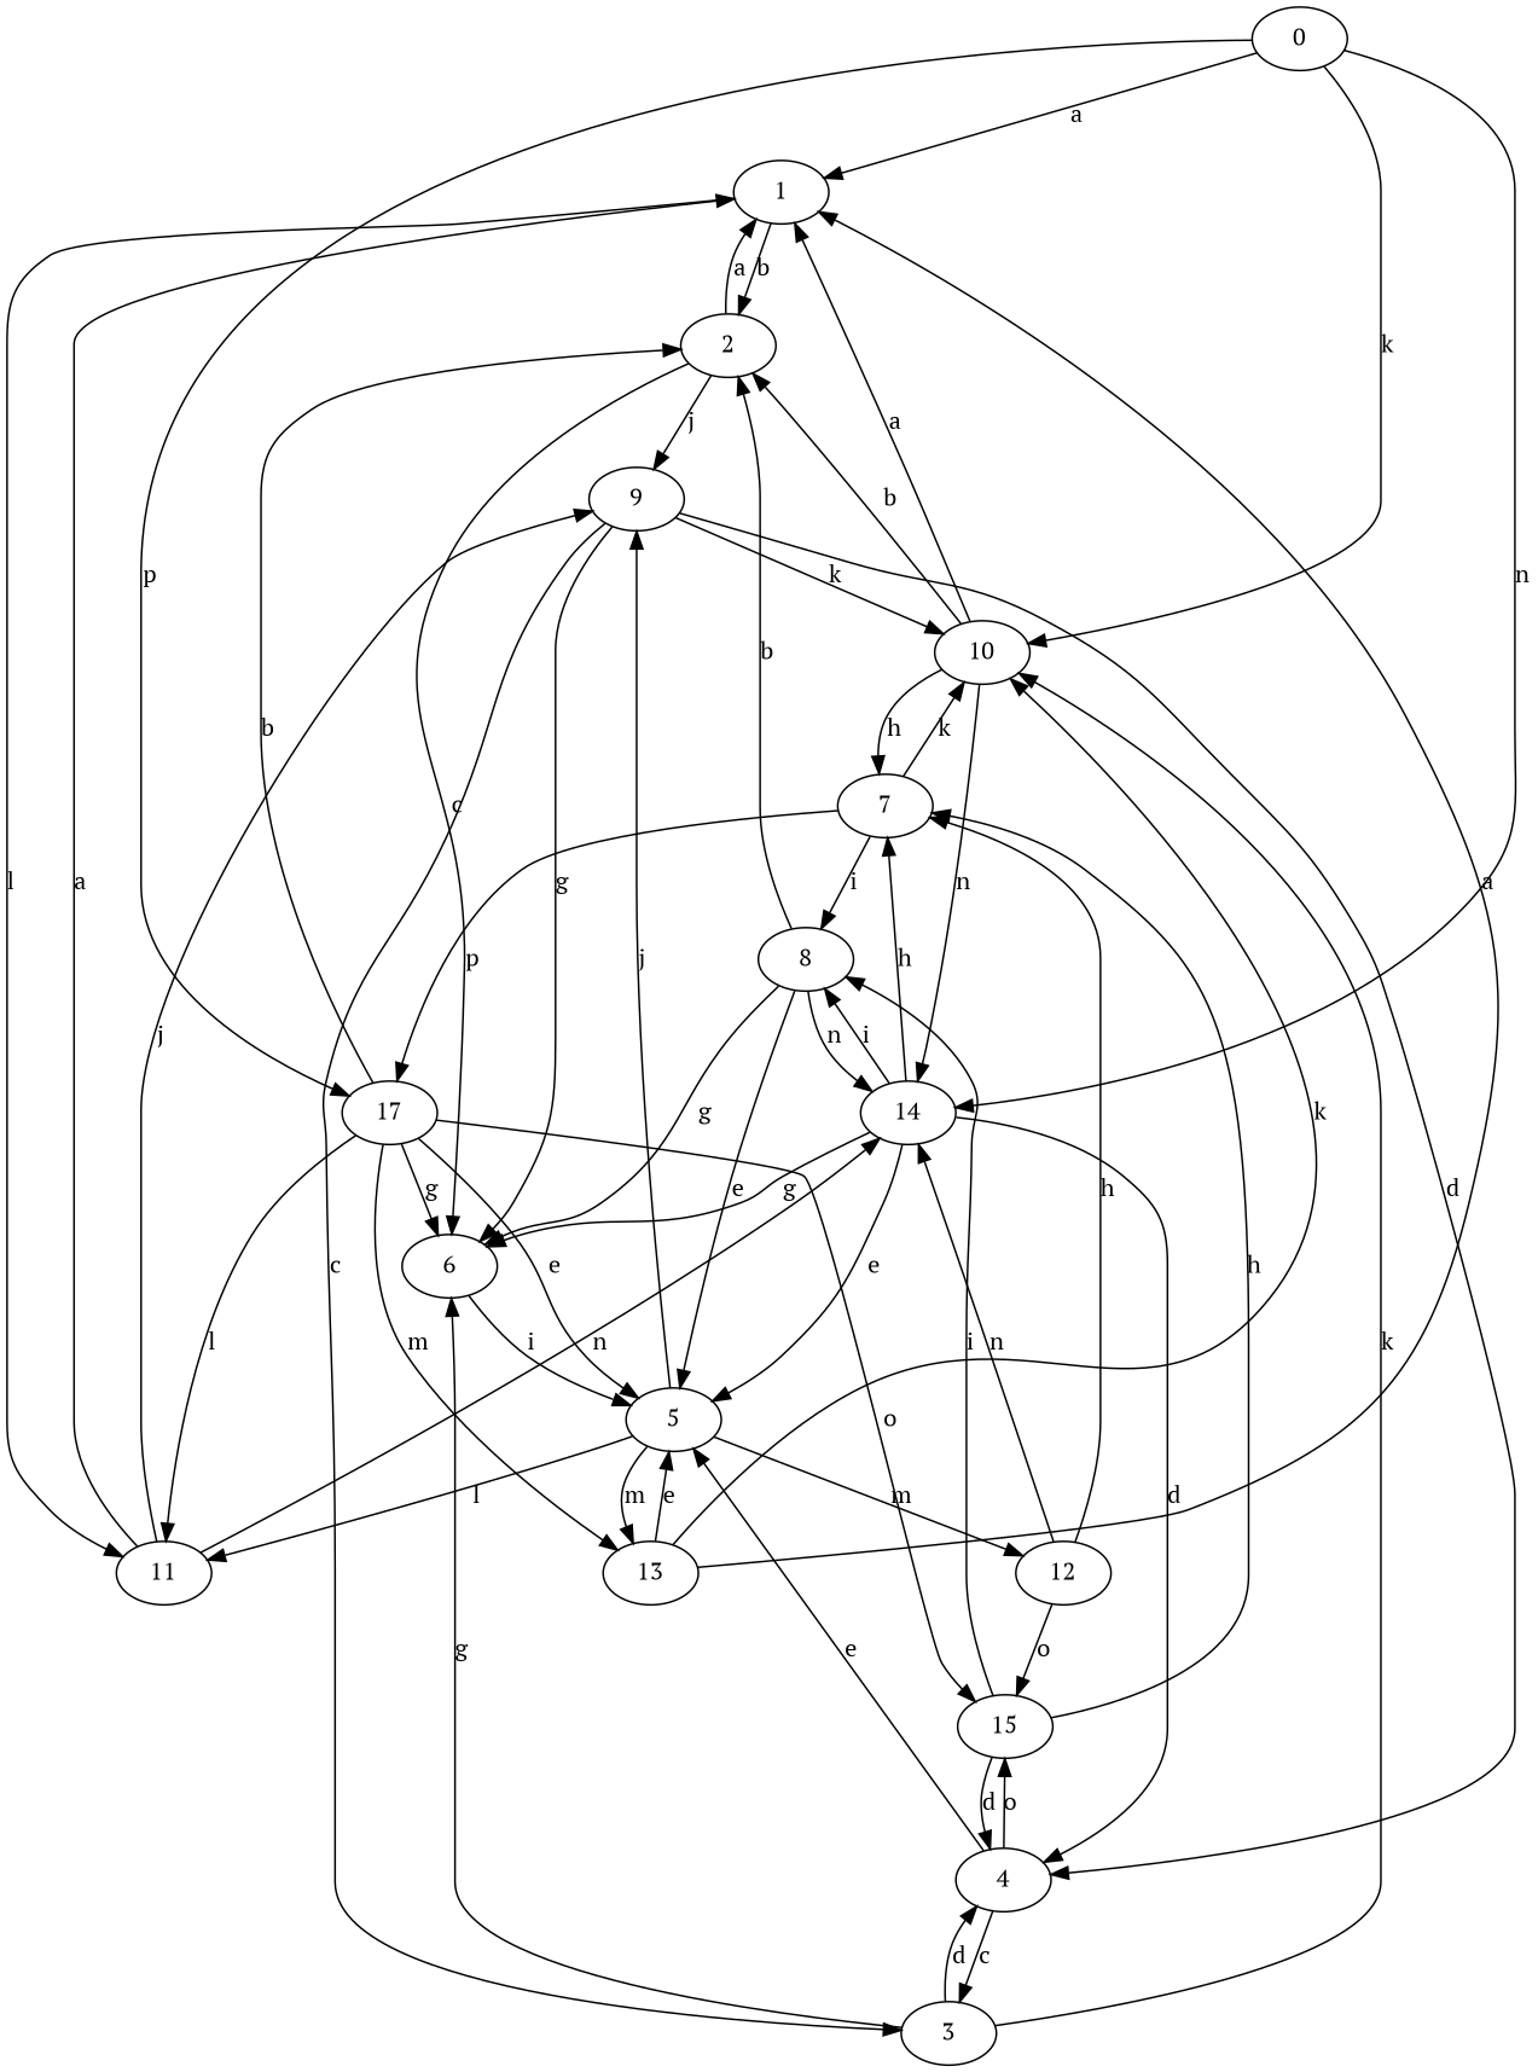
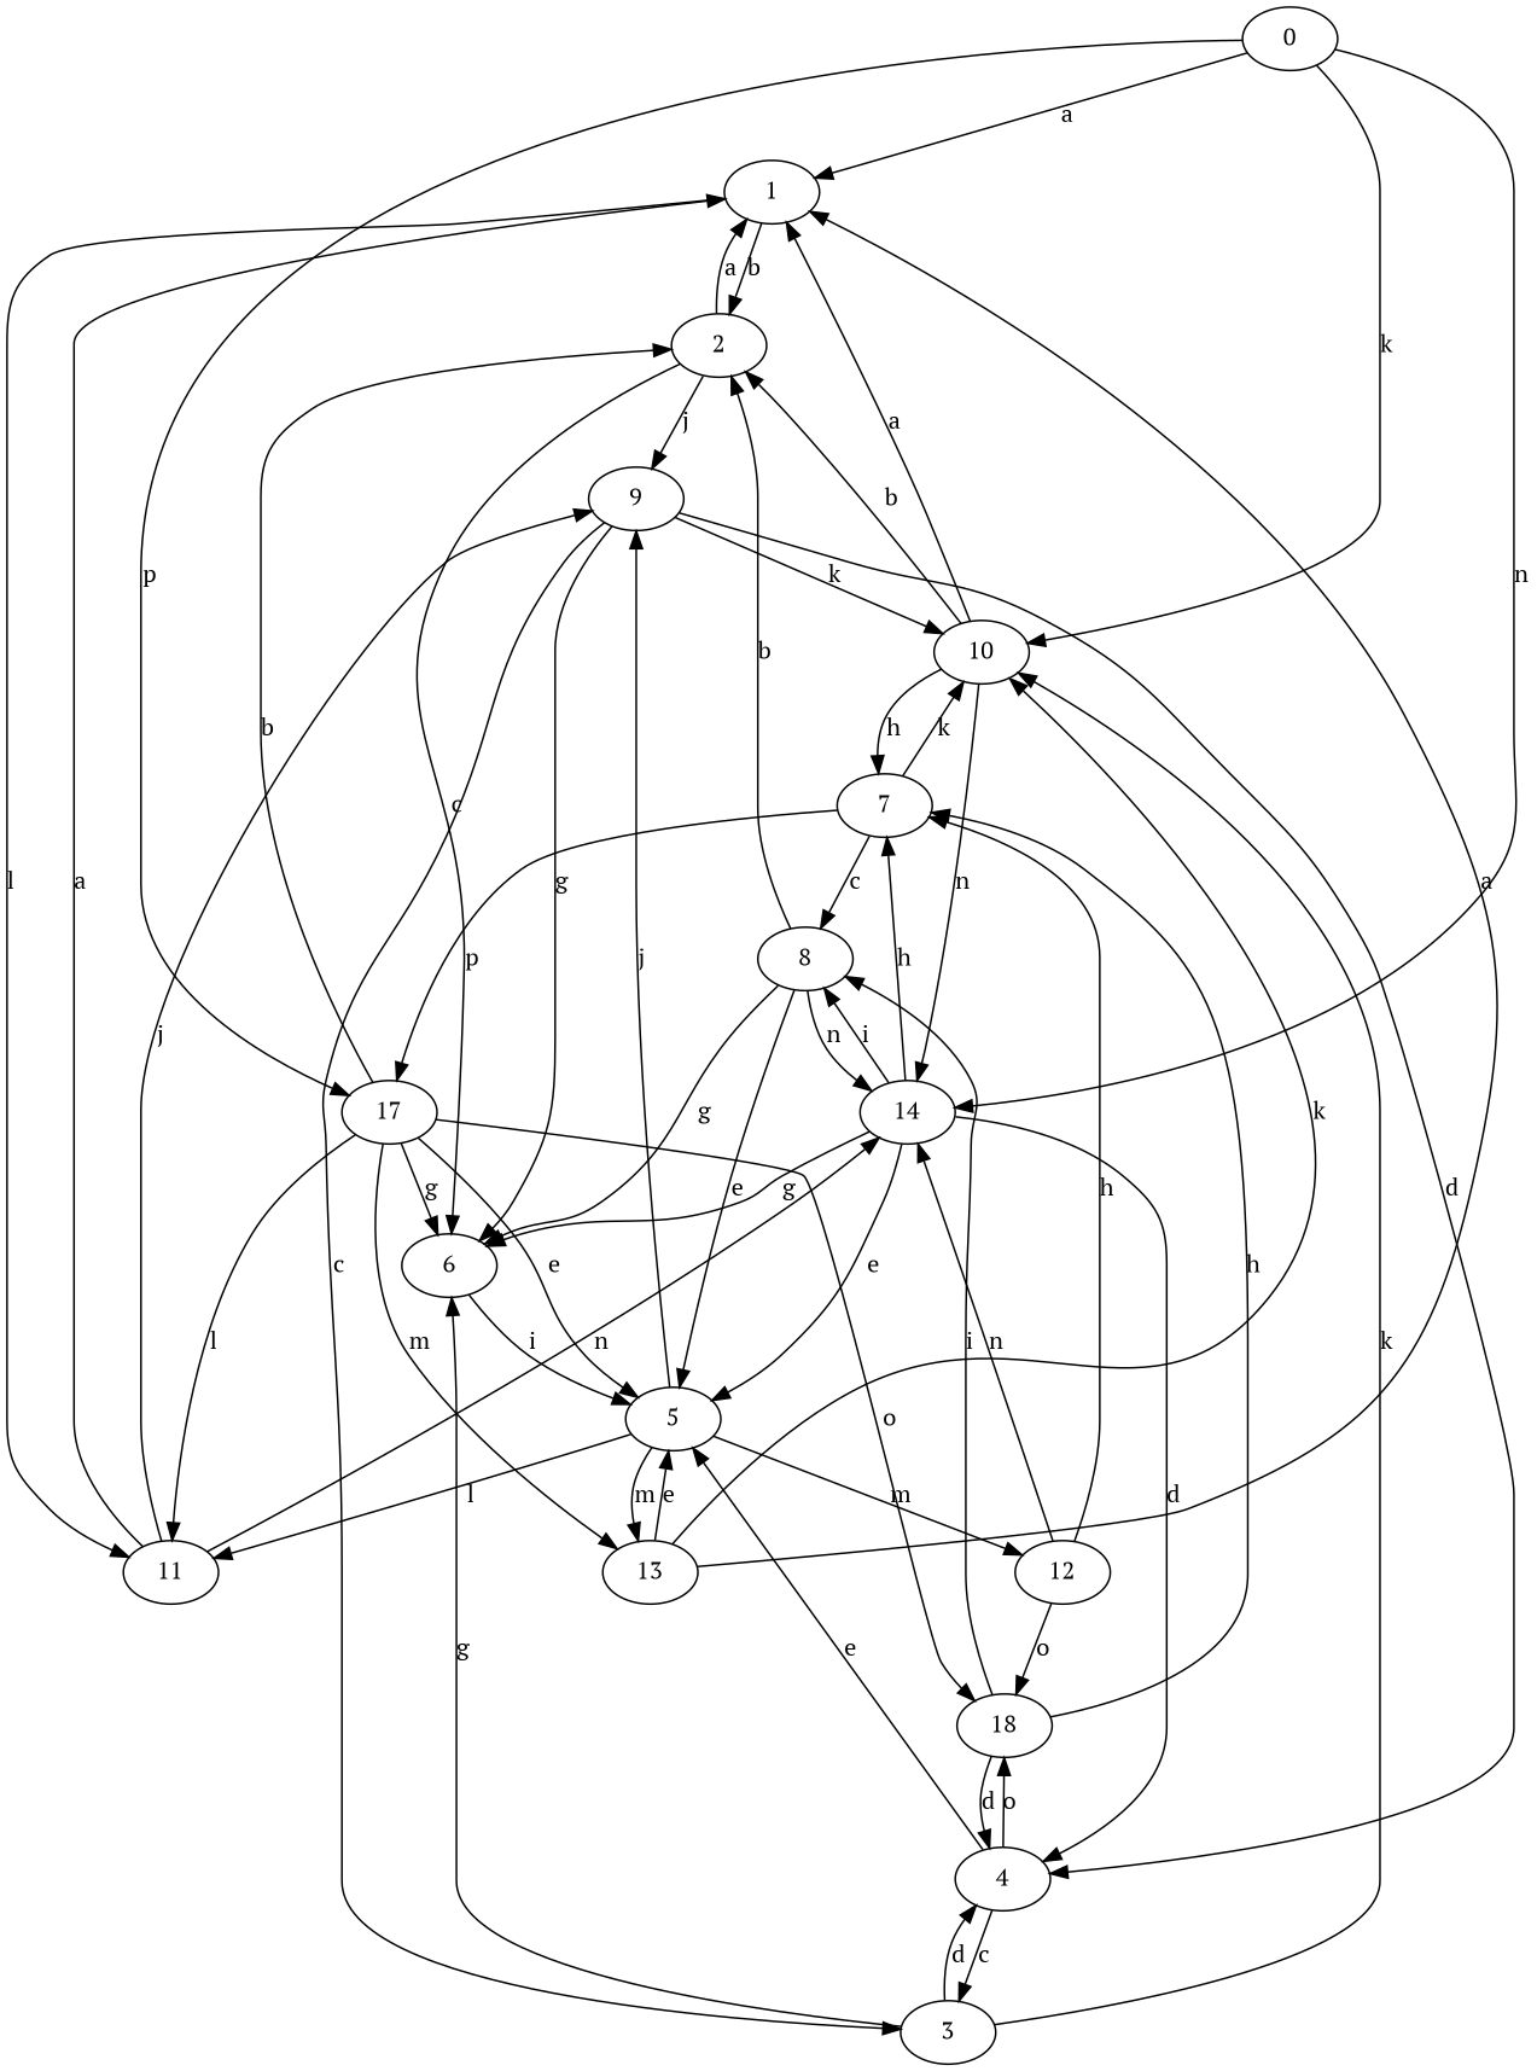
  strict digraph {
    fontname="PT Serif"
    node [fontname="PT Serif"]
    edge [fontname="PT Serif"]
    0
    1
    10
    14
    17
    2
    11
    7
    4
    5
    6
    8
-   15
+   15 [label=18]
    13
    9
    3
    12
    0 -> 1 [label=a]
    0 -> 10 [label=k]
    0 -> 14 [label=n]
    0 -> 17 [label=p]
    1 -> 2 [label=b]
    1 -> 11 [label=l]
    10 -> 1 [label=a]
    10 -> 14 [label=n]
    10 -> 2 [label=b]
    10 -> 7 [label=h]
    14 -> 7 [label=h]
    14 -> 4 [label=d]
    14 -> 5 [label=e]
    14 -> 6 [label=g]
    14 -> 8 [label=i]
    17 -> 2 [label=b]
    17 -> 11 [label=l]
    17 -> 5 [label=e]
    17 -> 6 [label=g]
    17 -> 15 [label=o]
    17 -> 13 [label=m]
    2 -> 1 [label=a]
    2 -> 6 [label=c]
    2 -> 9 [label=j]
    11 -> 1 [label=a]
    11 -> 14 [label=n]
    11 -> 9 [label=j]
    7 -> 10 [label=k]
    7 -> 17 [label=p]
-   7 -> 8 [label=i]
+   7 -> 8 [label=c]
    4 -> 5 [label=e]
    4 -> 15 [label=o]
    4 -> 3 [label=c]
    5 -> 11 [label=l]
    5 -> 13 [label=m]
    5 -> 9 [label=j]
    5 -> 12 [label=m]
    6 -> 5 [label=i]
    8 -> 14 [label=n]
    8 -> 2 [label=b]
    8 -> 5 [label=e]
    8 -> 6 [label=g]
    15 -> 7 [label=h]
    15 -> 4 [label=d]
    15 -> 8 [label=i]
    13 -> 1 [label=a]
    13 -> 10 [label=k]
    13 -> 5 [label=e]
    9 -> 10 [label=k]
    9 -> 4 [label=d]
    9 -> 6 [label=g]
    9 -> 3 [label=c]
    3 -> 10 [label=k]
    3 -> 4 [label=d]
    3 -> 6 [label=g]
    12 -> 14 [label=n]
    12 -> 7 [label=h]
    12 -> 15 [label=o]
  }
